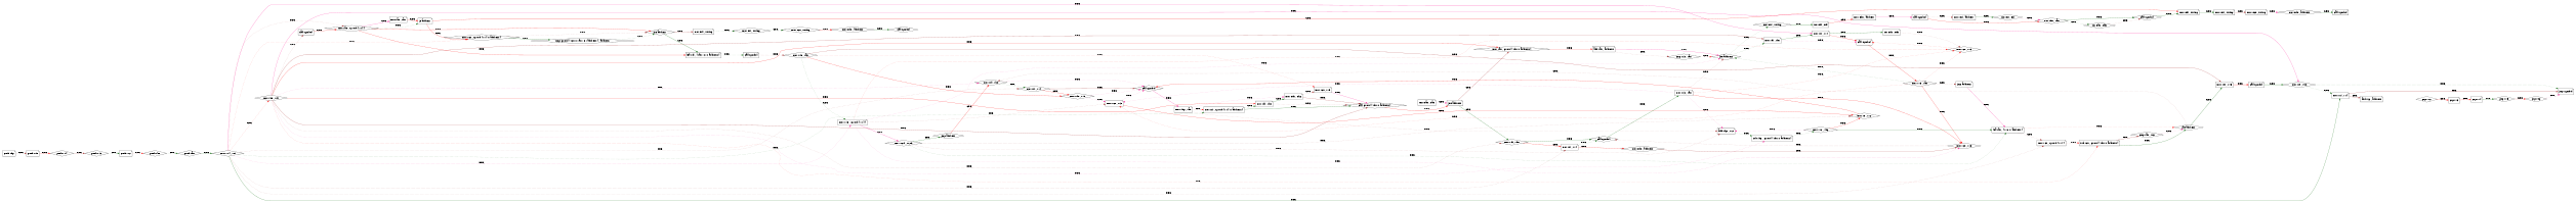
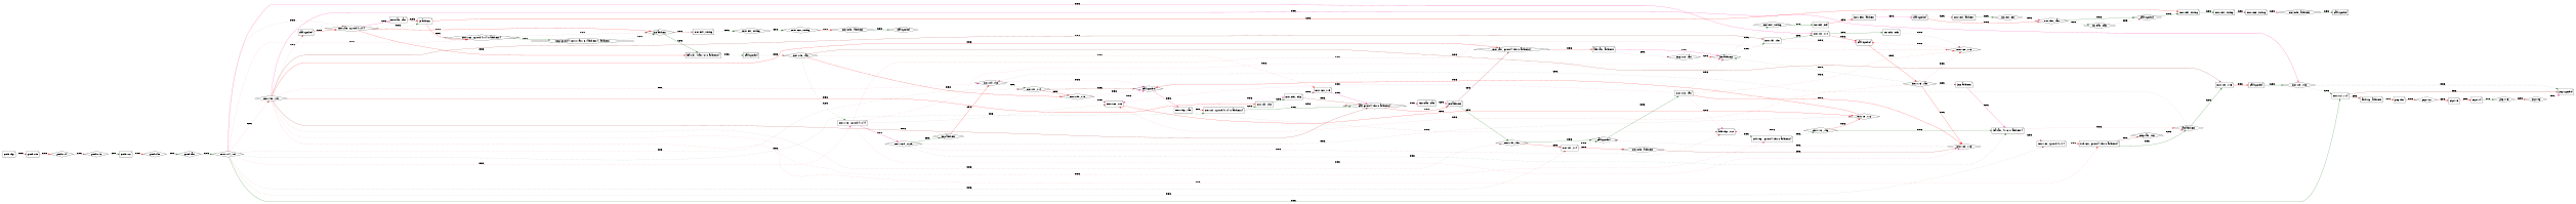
  digraph {
    rankdir=LR
    node [shape=note]
    edge [color=red style=dotted]
    n1 [label="push rbp"]
    n2 [label="push r15"]
    n3 [label="push r14" shape=diamond]
    n4 [label="push r13" shape=diamond]
    n5 [label="push r12"]
    n6 [label="push rbx" shape=diamond]
    n7 [label="push rax" shape=diamond]
    n8 [label="mov r14 , rsi" shape=diamond]
    n9 [label="mov rbx , rdi" shape=diamond]
    n10 [label="mov rax , qword [ r14 ]" shape=diamond]
    n11 [label="mov rcx , qword [ r14 + address ]" shape=diamond]
    n12 [label="mov r13 , qword [ r14 ]"]
    n13 [label="mov rsi , r14" shape=diamond]
    n14 [label="mov rsi , qword [ r14 + address ]"]
    n15 [label="mov rsi , r14"]
    n16 [label="mov rsi , r14"]
    n17 [label="mov rsi , r14"]
    n18 [label="mov rcx , qword [ r14 ]"]
    n19 [label="call symbol"]
    n20 [label="mov rdi , rbx" shape=diamond]
    n21 [label="mov rdi , rbx"]
    n22 [label="call qword [ rbx + address ]" shape=diamond]
    n23 [label="mov rdi , rbx" shape=diamond]
    n24 [label="mov rax , qword [ rbx + address ]" shape=diamond]
    n25 [label="sub rbp , qword [ rbx + address ]"]
    n26 [label="mov rdi , rbx"]
    n27 [label="mov rdi , rbx" shape=diamond]
    n28 [label="sub rcx , qword [ rbx + address ]"]
    n29 [label="test rax , rax"]
    n30 [label="je address"]
    n31 [label="jne address" shape=diamond]
    n32 [label="lea rdi , [ rax * 8 + address ]"]
    n33 [label="cmp qword [ rcx + rax * 8 - address ] , address" shape=diamond]
    n34 [label="xor r12d , r12d" shape=diamond]
    n35 [label="mov rcx , r13"]
    n36 [label="mov rcx , r13" shape=diamond]
    n37 [label="jbe address" shape=diamond]
    n38 [label="mov rcx , r13" shape=diamond]
    n39 [label="mov rdx , r15" shape=diamond]
    n40 [label="call symbol" shape=diamond]
    n41 [label="call symbol" shape=diamond]
    n42 [label="mov edx , address" shape=diamond]
    n43 [label="jmp symbol"]
    n44 [label="add rsp , address"]
    n45 [label="call symbol"]
    n46 [label="xor edx , edx"]
    n47 [label="mov edx , ebp"]
    n48 [label="test eax , eax"]
    n49 [label="jne address"]
    n50 [label="add rax , address"]
    n51 [label="mov r12 , rbp" shape=diamond]
    n52 [label="jae address" shape=diamond]
    n53 [label="cmp rax , rcx" shape=diamond]
    n54 [label="mov edi , string"]
    n55 [label="mov edi , string"]
    n56 [label="call symbol"]
    n57 [label="mov esi , string"]
    n58 [label="mov ecx , string"]
    n59 [label="mov edx , address" shape=diamond]
    n60 [label="call symbol"]
    n61 [label="mov esi , string" shape=diamond]
    n62 [label="mov ecx , string" shape=diamond]
    n63 [label="mov r15 , rax" shape=diamond]
    n64 [label="mov edx , address" shape=diamond]
    n65 [label="call symbol" shape=diamond]
    n66 [label="mov rcx , r15"]
    n67 [label="mov rdi , r45"]
    n68 [label="call symbol"]
    n69 [label="jmp address" shape=diamond]
    n70 [label="mov r8 , r12" shape=diamond]
    n71 [label="add rbp , r12"]
    n72 [label="lea rax , [ r12 + address ]"]
    n73 [label="mov esi , string" shape=diamond]
    n74 [label="mov rbp , rax"]
    n75 [label="mov r13 , rax"]
    n76 [label="cmp r13 , rax" shape=diamond]
    n77 [label="xor edi , edi"]
    n78 [label="mov edx , address"]
    n79 [label="mov r13 , rax" shape=diamond]
+   n80 [label="pop rbx"]
    n81 [label="pop r12" shape=diamond]
    n82 [label="pop r13"]
    n83 [label="pop r14"]
    n84 [label="pop r15" shape=diamond]
    n85 [label="pop rbp" shape=diamond]
    n86 [label="call symbol"]
    n87 [label="mov esi , address"]
    n88 [label="mov rdx , rax" shape=diamond]
    n89 [label="xor esi , esi" shape=diamond]
    n90 [label="xor eax , eax" shape=diamond]
    n91 [label="call symbol" shape=diamond]
    n92 [label="jmp address"]
    n1 -> n2 [color=brown label=CFG]
    n2 -> n3 [label=CFG style=solid]
    n3 -> n4 [color=brown label=CFG style=solid]
    n4 -> n5 [color=darkgreen label=CFG]
    n5 -> n6 [label=CFG]
    n6 -> n7 [color=darkgreen label=CFG]
    n7 -> n8 [color=darkgreen label=CFG style=solid]
    n8 -> n9 [label=CFG]
    n8 -> n10 [color=brown label=DFG]
    n8 -> n11 [label=DFG]
    n8 -> n12 [color=deeppink label=DFG]
    n8 -> n13 [color=brown label=DFG]
    n8 -> n14 [color=darkgreen label=DFG]
    n8 -> n15 [color=brown label=DFG]
    n8 -> n16 [color=darkgreen label=DFG style=solid]
    n8 -> n17 [color=deeppink label=DFG style=solid]
    n8 -> n18 [color=brown label=DFG]
    n9 -> n19 [color=brown label=CFG]
    n9 -> n20 [color=deeppink label=DFG]
    n9 -> n21 [label=DFG style=solid]
    n9 -> n22 [color=brown label=DFG style=solid]
    n9 -> n23 [color=brown label=DFG]
    n9 -> n24 [label=DFG style=solid]
    n9 -> n25 [color=deeppink label=DFG]
    n9 -> n26 [color=brown label=DFG style=solid]
    n9 -> n27 [color=deeppink label=DFG style=solid]
    n9 -> n28 [label=DFG]
    n10 -> n29 [color=deeppink label=CFG style=solid]
    n10 -> n30 [color=darkgreen label=DFG]
    n10 -> n31 [label=DFG style=solid]
    n10 -> n32 [label=DFG style=solid]
    n11 -> n31 [color=brown label=DFG]
    n11 -> n33 [color=darkgreen label=CFG style=solid]
    n12 -> n34 [color=deeppink label=CFG style=solid]
    n12 -> n35 [color=brown label=DFG]
    n12 -> n36 [color=deeppink label=DFG]
    n12 -> n37 [color=deeppink label=DFG]
    n12 -> n38 [label=DFG]
    n13 -> n39 [label=CFG style=solid]
    n13 -> n40 [color=brown label=DFG style=solid]
    n14 -> n21 [color=darkgreen label=CFG]
    n14 -> n22 [color=darkgreen label=DFG style=solid]
    n15 -> n41 [color=darkgreen label=DFG]
    n15 -> n42 [label=CFG style=solid]
    n16 -> n43 [color=brown label=DFG style=solid]
    n16 -> n44 [color=brown label=CFG style=solid]
    n17 -> n45 [label=DFG style=solid]
    n17 -> n46 [color=darkgreen label=CFG style=solid]
    n18 -> n28 [label=DFG]
    n19 -> n10 [label=CFG style=solid]
    n20 -> n13 [color=darkgreen label=CFG]
    n20 -> n40 [color=deeppink label=DFG]
    n21 -> n22 [color=brown label=DFG]
    n21 -> n47 [color=darkgreen label=CFG style=solid]
+   n22 -> n48 [color=deeppink label=CFG]
    n22 -> n49 [label=DFG style=solid]
    n23 -> n15 [label=CFG style=solid]
    n23 -> n41 [color=darkgreen label=DFG style=solid]
    n24 -> n50 [label=DFG style=solid]
    n25 -> n51 [color=darkgreen label=DFG]
    n26 -> n17 [color=darkgreen label=CFG style=solid]
    n26 -> n45 [color=deeppink label=DFG]
    n27 -> n16 [color=darkgreen label=CFG]
    n27 -> n43 [color=darkgreen label=DFG]
    n28 -> n52 [color=darkgreen label=DFG style=solid]
    n28 -> n53 [color=brown label=CFG style=solid]
    n29 -> n30 [label=CFG style=solid]
    n30 -> n11 [label=CFG style=solid]
    n30 -> n54 [label=CFG style=solid]
    n31 -> n32 [color=darkgreen label=CFG style=solid]
    n31 -> n55 [color=brown label=CFG style=solid]
    n32 -> n56 [color=darkgreen label=DFG]
    n33 -> n31 [color=darkgreen label=CFG]
    n34 -> n69 [color=darkgreen label=CFG style=solid]
    n34 -> n70 [color=brown label=DFG]
    n34 -> n71 [color=brown label=DFG]
    n34 -> n72 [color=darkgreen label=DFG]
    n35 -> n40 [color=deeppink label=DFG]
    n35 -> n70 [label=CFG style=solid]
    n36 -> n41 [color=brown label=DFG]
    n37 -> n26 [color=darkgreen label=CFG]
    n37 -> n73 [color=darkgreen label=CFG]
    n38 -> n45 [label=DFG]
    n39 -> n35 [color=deeppink label=CFG]
    n39 -> n40 [color=deeppink label=DFG]
    n40 -> n74 [color=deeppink label=DFG style=solid]
    n41 -> n75 [color=darkgreen label=DFG style=solid]
    n42 -> n36 [color=brown label=CFG style=solid]
+   n44 -> n80 [label=CFG]
    n45 -> n79 [label=DFG style=solid]
    n46 -> n38 [color=brown label=CFG]
    n47 -> n22 [color=brown label=DFG style=solid]
    n47 -> n66 [color=brown label=CFG]
    n48 -> n49 [color=deeppink label=CFG]
    n49 -> n23 [color=darkgreen label=CFG style=solid]
    n49 -> n24 [color=brown label=CFG style=solid]
    n50 -> n37 [color=deeppink label=DFG style=solid]
    n50 -> n76 [color=brown label=CFG]
    n51 -> n70 [label=DFG style=solid]
    n51 -> n71 [color=deeppink label=DFG]
    n51 -> n72 [color=darkgreen label=DFG style=solid]
    n52 -> n20 [color=brown label=CFG]
    n52 -> n67 [color=darkgreen label=CFG style=solid]
    n53 -> n52 [color=deeppink label=CFG]
    n54 -> n57 [color=darkgreen label=CFG style=solid]
    n55 -> n61 [color=darkgreen label=CFG]
    n56 -> n63 [color=brown label=DFG]
    n57 -> n58 [color=brown label=CFG style=solid]
    n58 -> n59 [color=deeppink label=CFG]
    n59 -> n60 [color=darkgreen label=CFG style=solid]
    n61 -> n62 [color=darkgreen label=CFG]
    n62 -> n64 [label=CFG style=solid]
    n63 -> n12 [color=darkgreen label=CFG]
    n63 -> n39 [label=DFG style=solid]
    n63 -> n66 [label=DFG]
    n63 -> n67 [color=brown label=DFG style=solid]
    n64 -> n65 [color=darkgreen label=CFG style=solid]
    n66 -> n22 [color=deeppink label=DFG style=solid]
    n67 -> n68 [label=DFG style=solid]
    n68 -> n27 [color=darkgreen label=CFG style=solid]
    n69 -> n20 [label=CFG style=solid]
    n70 -> n40 [label=DFG style=solid]
    n71 -> n25 [color=darkgreen label=DFG]
    n72 -> n18 [color=brown label=CFG]
    n72 -> n52 [label=DFG]
    n73 -> n77 [color=darkgreen label=CFG style=solid]
    n74 -> n14 [label=CFG]
    n74 -> n47 [color=deeppink label=DFG]
    n74 -> n71 [color=brown label=DFG]
    n75 -> n35 [color=deeppink label=DFG]
    n75 -> n36 [label=DFG style=solid]
    n75 -> n37 [color=brown label=DFG]
    n75 -> n38 [label=DFG]
    n75 -> n71 [color=deeppink label=CFG]
    n76 -> n37 [label=CFG]
    n77 -> n78 [label=CFG style=solid]
    n78 -> n86 [color=deeppink label=CFG style=solid]
    n79 -> n35 [label=DFG]
    n79 -> n36 [label=DFG style=solid]
    n79 -> n37 [color=darkgreen label=DFG]
    n79 -> n38 [label=DFG]
    n79 -> n92 [color=brown label=CFG]
+   n80 -> n81 [color=brown label=CFG style=solid]
    n81 -> n82 [label=CFG style=solid]
    n82 -> n83 [label=CFG style=solid]
    n83 -> n84 [color=darkgreen label=CFG style=solid]
    n84 -> n85 [label=CFG style=solid]
    n85 -> n43 [color=deeppink label=CFG]
    n86 -> n87 [color=brown label=CFG]
    n86 -> n88 [label=DFG style=solid]
    n87 -> n89 [color=darkgreen label=CFG style=solid]
    n88 -> n90 [color=darkgreen label=CFG]
    n88 -> n91 [color=darkgreen label=DFG style=solid]
    n89 -> n88 [color=deeppink label=CFG]
    n90 -> n91 [color=brown label=CFG]
    n91 -> n54 [color=darkgreen label=CFG style=solid]
    n92 -> n72 [color=deeppink label=CFG style=solid]
  }
